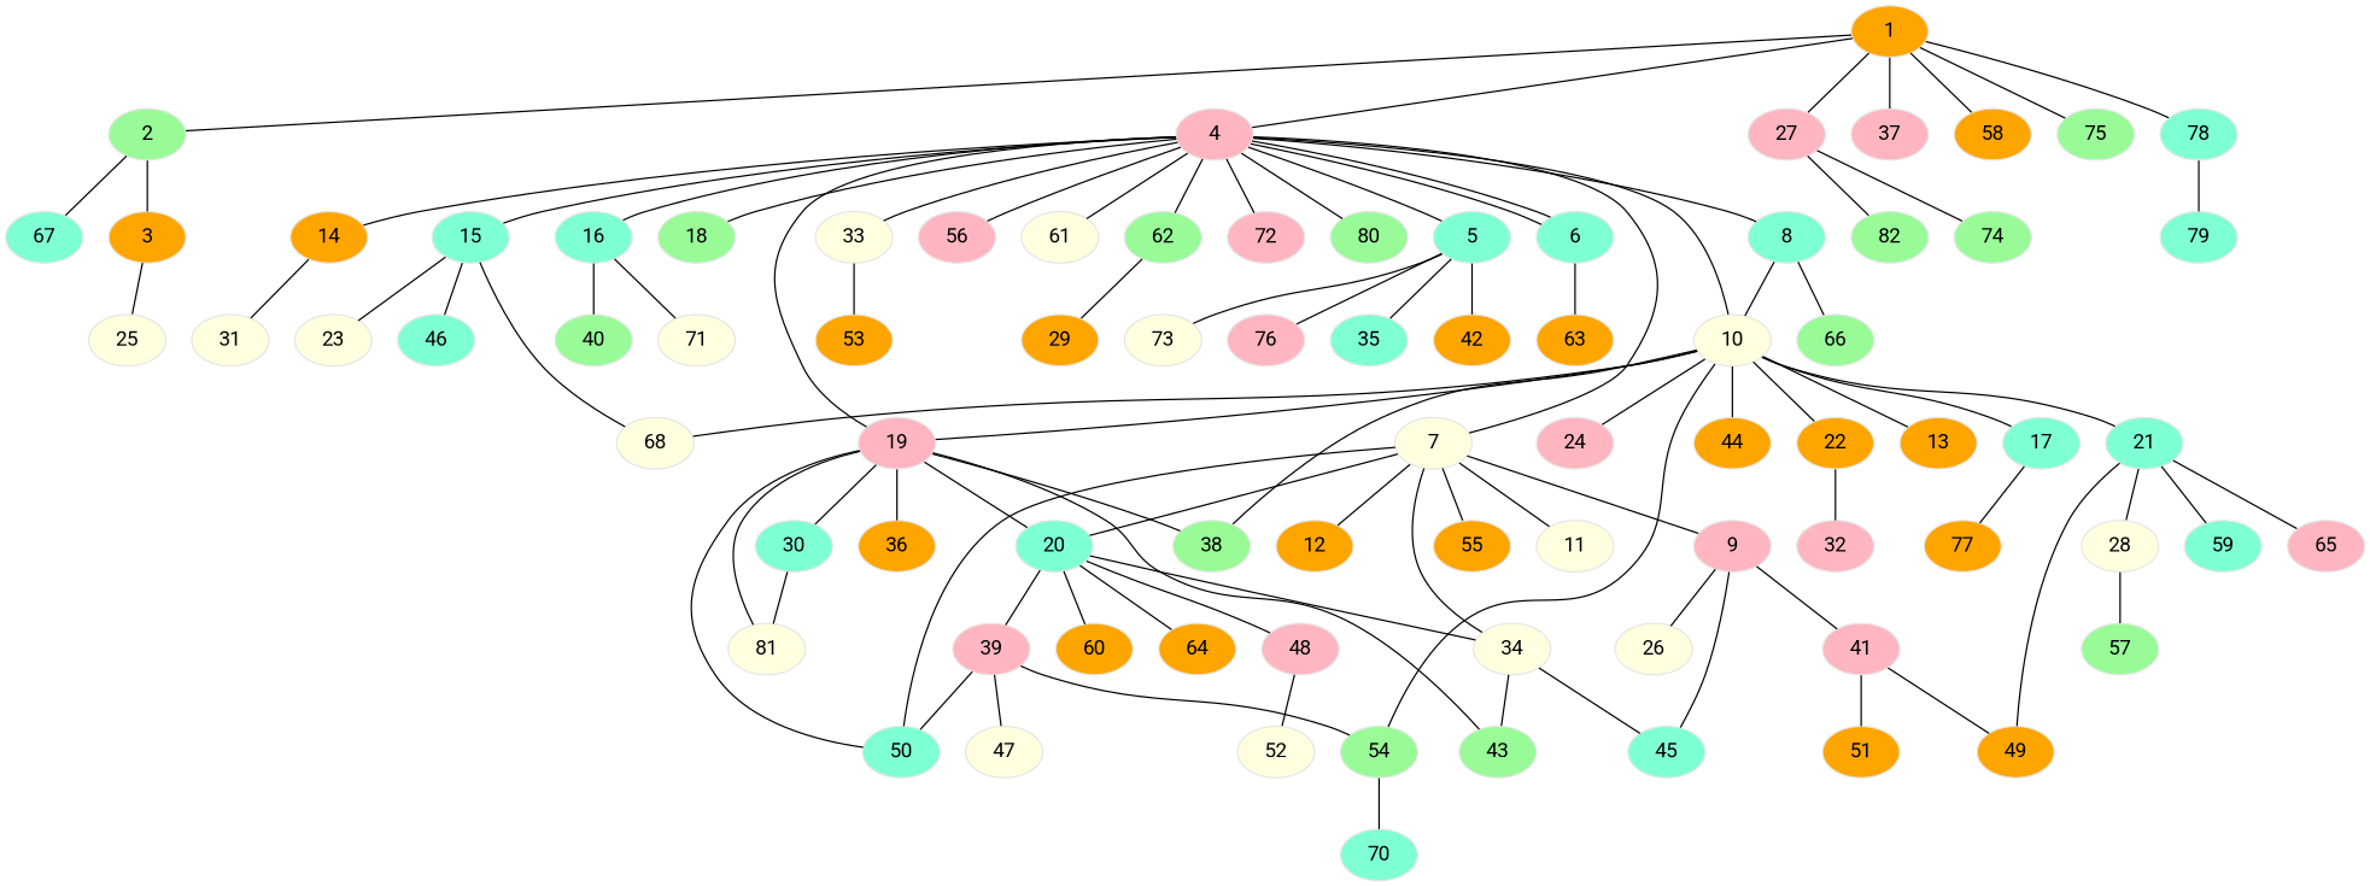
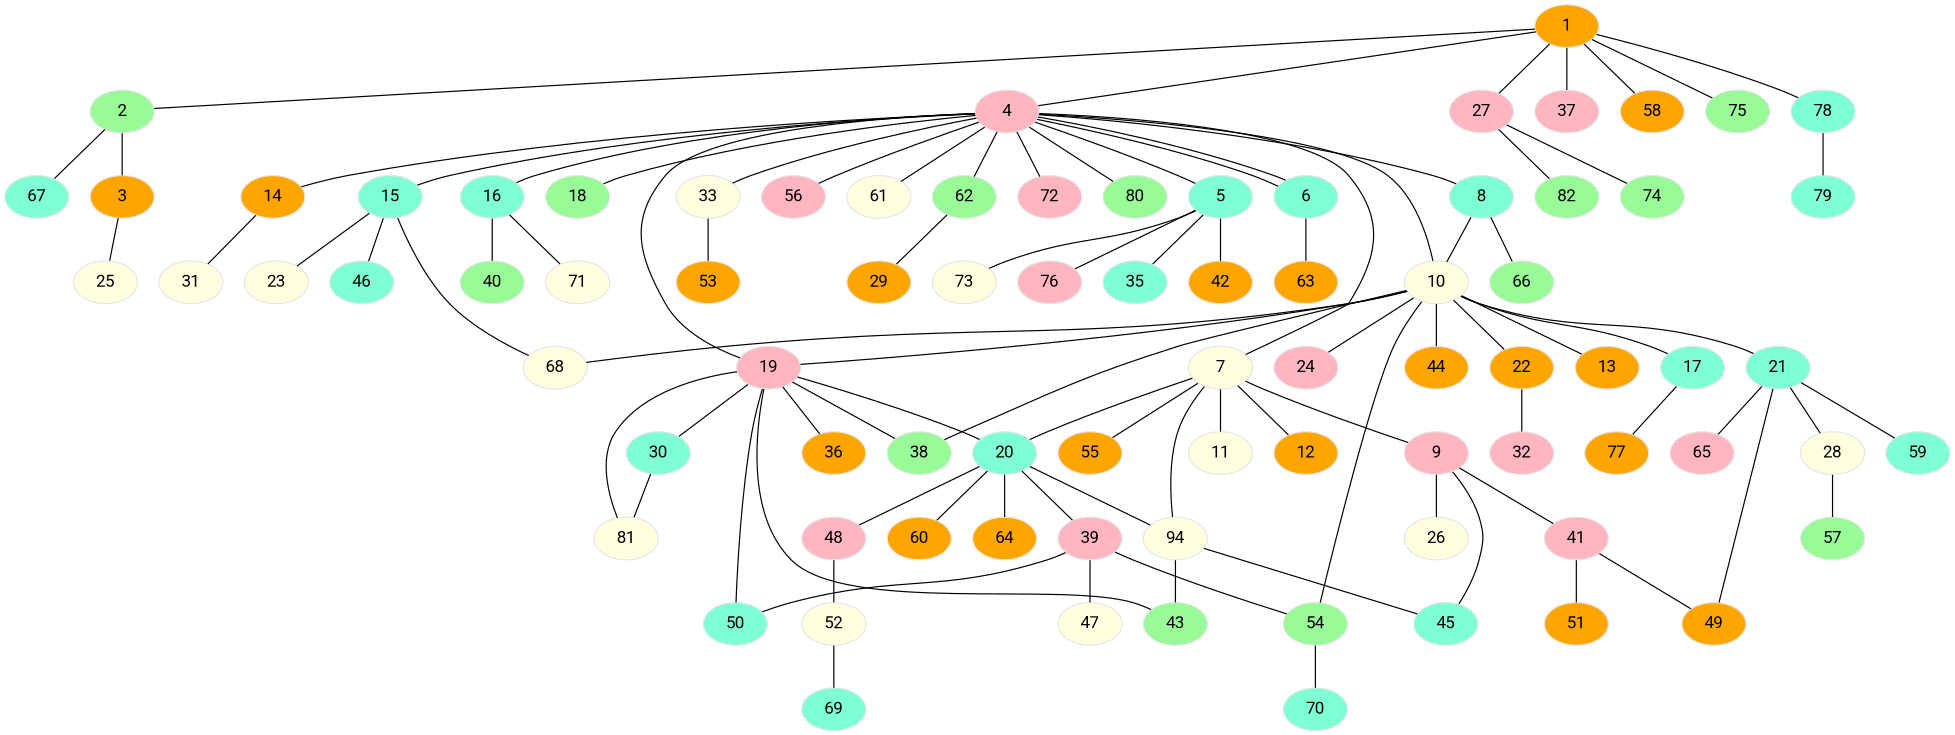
  graph {
    fontname=Roboto
    node [color=gray90 fillcolor=orange fontname=Roboto style=filled]
    edge [fontname=Roboto]
    2 [fillcolor=palegreen]
    1
    4 [fillcolor=lightpink]
    27 [fillcolor=lightpink]
    37 [fillcolor=lightpink]
    58
    75 [fillcolor=palegreen]
    78 [fillcolor=aquamarine]
    3
    67 [fillcolor=aquamarine]
    5 [fillcolor=aquamarine]
    6 [fillcolor=aquamarine]
    7 [fillcolor=lightyellow]
    8 [fillcolor=aquamarine]
    10 [fillcolor=lightyellow]
    14
    15 [fillcolor=aquamarine]
    16 [fillcolor=aquamarine]
    18 [fillcolor=palegreen]
    19 [fillcolor=lightpink]
    33 [fillcolor=lightyellow]
    56 [fillcolor=lightpink]
    61 [fillcolor=lightyellow]
    62 [fillcolor=palegreen]
    72 [fillcolor=lightpink]
    80 [fillcolor=palegreen]
    74 [fillcolor=palegreen]
    82 [fillcolor=palegreen]
    79 [fillcolor=aquamarine]
    25 [fillcolor=lightyellow]
    35 [fillcolor=aquamarine]
    42
    73 [fillcolor=lightyellow]
    76 [fillcolor=lightpink]
    63
    9 [fillcolor=lightpink]
    11 [fillcolor=lightyellow]
    12
    20 [fillcolor=aquamarine]
-   34 [fillcolor=lightyellow]
+   34 [fillcolor=lightyellow label=94]
    50 [fillcolor=aquamarine]
    55
    66 [fillcolor=palegreen]
    13
    17 [fillcolor=aquamarine]
    21 [fillcolor=aquamarine]
    22
    24 [fillcolor=lightpink]
    38 [fillcolor=palegreen]
    44
    54 [fillcolor=palegreen]
    68 [fillcolor=lightyellow]
    31 [fillcolor=lightyellow]
    23 [fillcolor=lightyellow]
    46 [fillcolor=aquamarine]
    40 [fillcolor=palegreen]
    71 [fillcolor=lightyellow]
    30 [fillcolor=aquamarine]
    36
    43 [fillcolor=palegreen]
    81 [fillcolor=lightyellow]
    53
    29
    26 [fillcolor=lightyellow]
    41 [fillcolor=lightpink]
    45 [fillcolor=aquamarine]
    64
    39 [fillcolor=lightpink]
    48 [fillcolor=lightpink]
    60
    49
    51
    77
    28 [fillcolor=lightyellow]
    59 [fillcolor=aquamarine]
    65 [fillcolor=lightpink]
    32 [fillcolor=lightpink]
    70 [fillcolor=aquamarine]
    47 [fillcolor=lightyellow]
    52 [fillcolor=lightyellow]
    57 [fillcolor=palegreen]
+   69 [fillcolor=aquamarine]
    2 -- 3
    2 -- 67
    1 -- 2
    1 -- 4
    1 -- 27
    1 -- 37
    1 -- 58
    1 -- 75
    1 -- 78
    4 -- 5
    4 -- 6
    4 -- 6
    4 -- 7
    4 -- 8
    4 -- 10
    4 -- 14
    4 -- 15
    4 -- 16
    4 -- 18
    4 -- 19
    4 -- 33
    4 -- 56
    4 -- 61
    4 -- 62
    4 -- 72
    4 -- 80
    27 -- 74
    27 -- 82
    78 -- 79
    3 -- 25
    5 -- 35
    5 -- 42
    5 -- 73
    5 -- 76
    6 -- 63
    7 -- 9
    7 -- 11
    7 -- 12
    7 -- 20
    7 -- 34
-   7 -- 50
    7 -- 55
    8 -- 10
    8 -- 66
    10 -- 19
    10 -- 13
    10 -- 17
    10 -- 21
    10 -- 22
    10 -- 24
    10 -- 38
    10 -- 44
    10 -- 54
    10 -- 68
    14 -- 31
    15 -- 68
    15 -- 23
    15 -- 46
    16 -- 40
    16 -- 71
    19 -- 20
    19 -- 50
    19 -- 38
    19 -- 30
    19 -- 36
    19 -- 43
    19 -- 81
    33 -- 53
    62 -- 29
    9 -- 26
    9 -- 41
    9 -- 45
    20 -- 34
    20 -- 64
    20 -- 39
    20 -- 48
    20 -- 60
    34 -- 43
    34 -- 45
    17 -- 77
    21 -- 49
    21 -- 28
    21 -- 59
    21 -- 65
    22 -- 32
    54 -- 70
    30 -- 81
    41 -- 49
    41 -- 51
    39 -- 50
    39 -- 54
    39 -- 47
    48 -- 52
    28 -- 57
+   52 -- 69
  }
